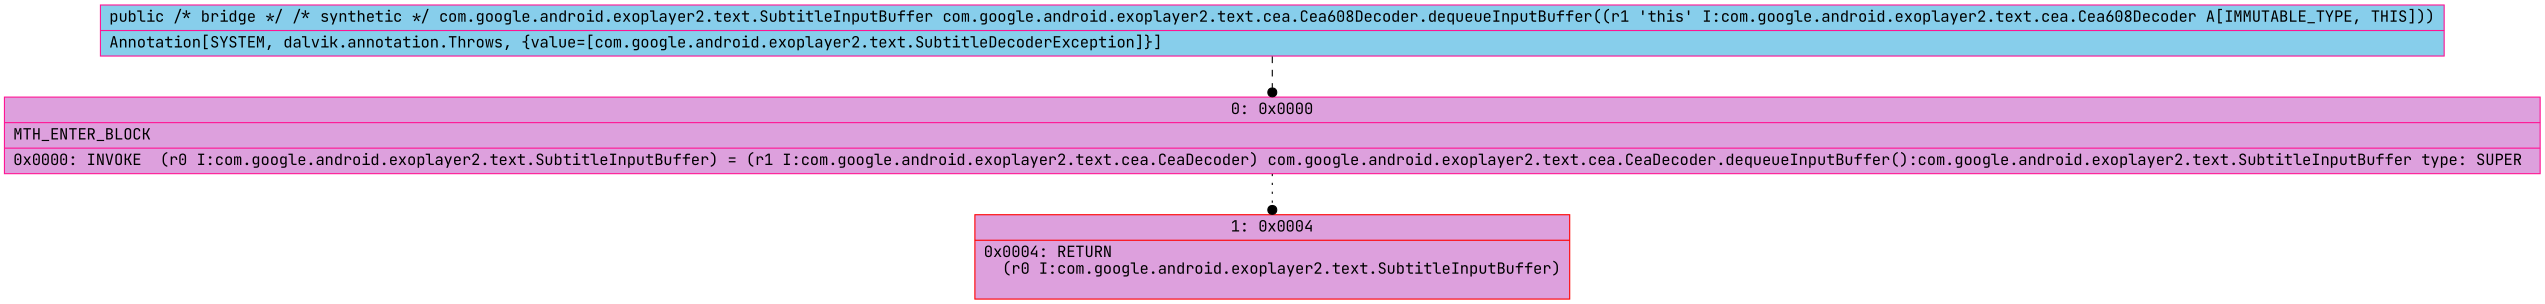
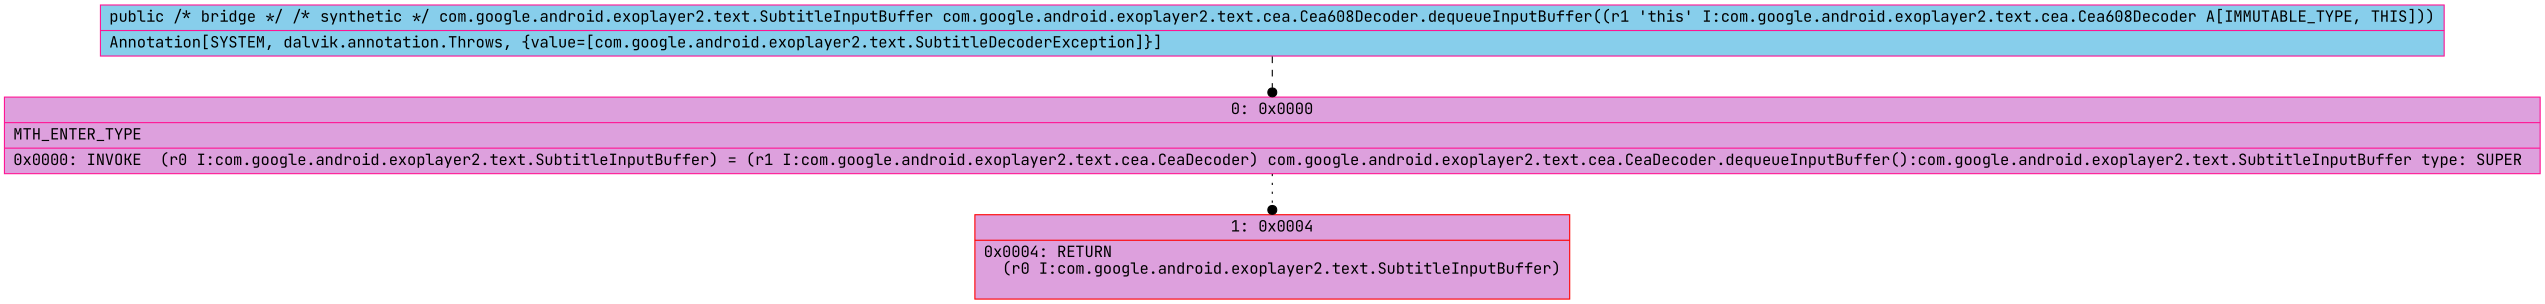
  digraph {
    fontname="JetBrains Mono"
    node [shape=record style=filled fillcolor=plum color=deeppink fontname="JetBrains Mono"]
    edge [arrowhead=dot fontname="JetBrains Mono"]
-   n1 [label="{0\:\ 0x0000|MTH_ENTER_BLOCK\l|0x0000: INVOKE  (r0 I:com.google.android.exoplayer2.text.SubtitleInputBuffer) = (r1 I:com.google.android.exoplayer2.text.cea.CeaDecoder) com.google.android.exoplayer2.text.cea.CeaDecoder.dequeueInputBuffer():com.google.android.exoplayer2.text.SubtitleInputBuffer type: SUPER \l}"]
+   n1 [label="{0\:\ 0x0000|MTH_ENTER_TYPE\l|0x0000: INVOKE  (r0 I:com.google.android.exoplayer2.text.SubtitleInputBuffer) = (r1 I:com.google.android.exoplayer2.text.cea.CeaDecoder) com.google.android.exoplayer2.text.cea.CeaDecoder.dequeueInputBuffer():com.google.android.exoplayer2.text.SubtitleInputBuffer type: SUPER \l}"]
    n2 [label="{1\:\ 0x0004|0x0004: RETURN  \l  (r0 I:com.google.android.exoplayer2.text.SubtitleInputBuffer)\l \l}" color=red]
    n3 [label="{public \/* bridge *\/ \/* synthetic *\/ com.google.android.exoplayer2.text.SubtitleInputBuffer com.google.android.exoplayer2.text.cea.Cea608Decoder.dequeueInputBuffer((r1 'this' I:com.google.android.exoplayer2.text.cea.Cea608Decoder A[IMMUTABLE_TYPE, THIS]))  | Annotation[SYSTEM, dalvik.annotation.Throws, \{value=[com.google.android.exoplayer2.text.SubtitleDecoderException]\}]\l}" fillcolor=skyblue]
    n1 -> n2 [style=dotted]
    n3 -> n1 [style=dashed]
  }
